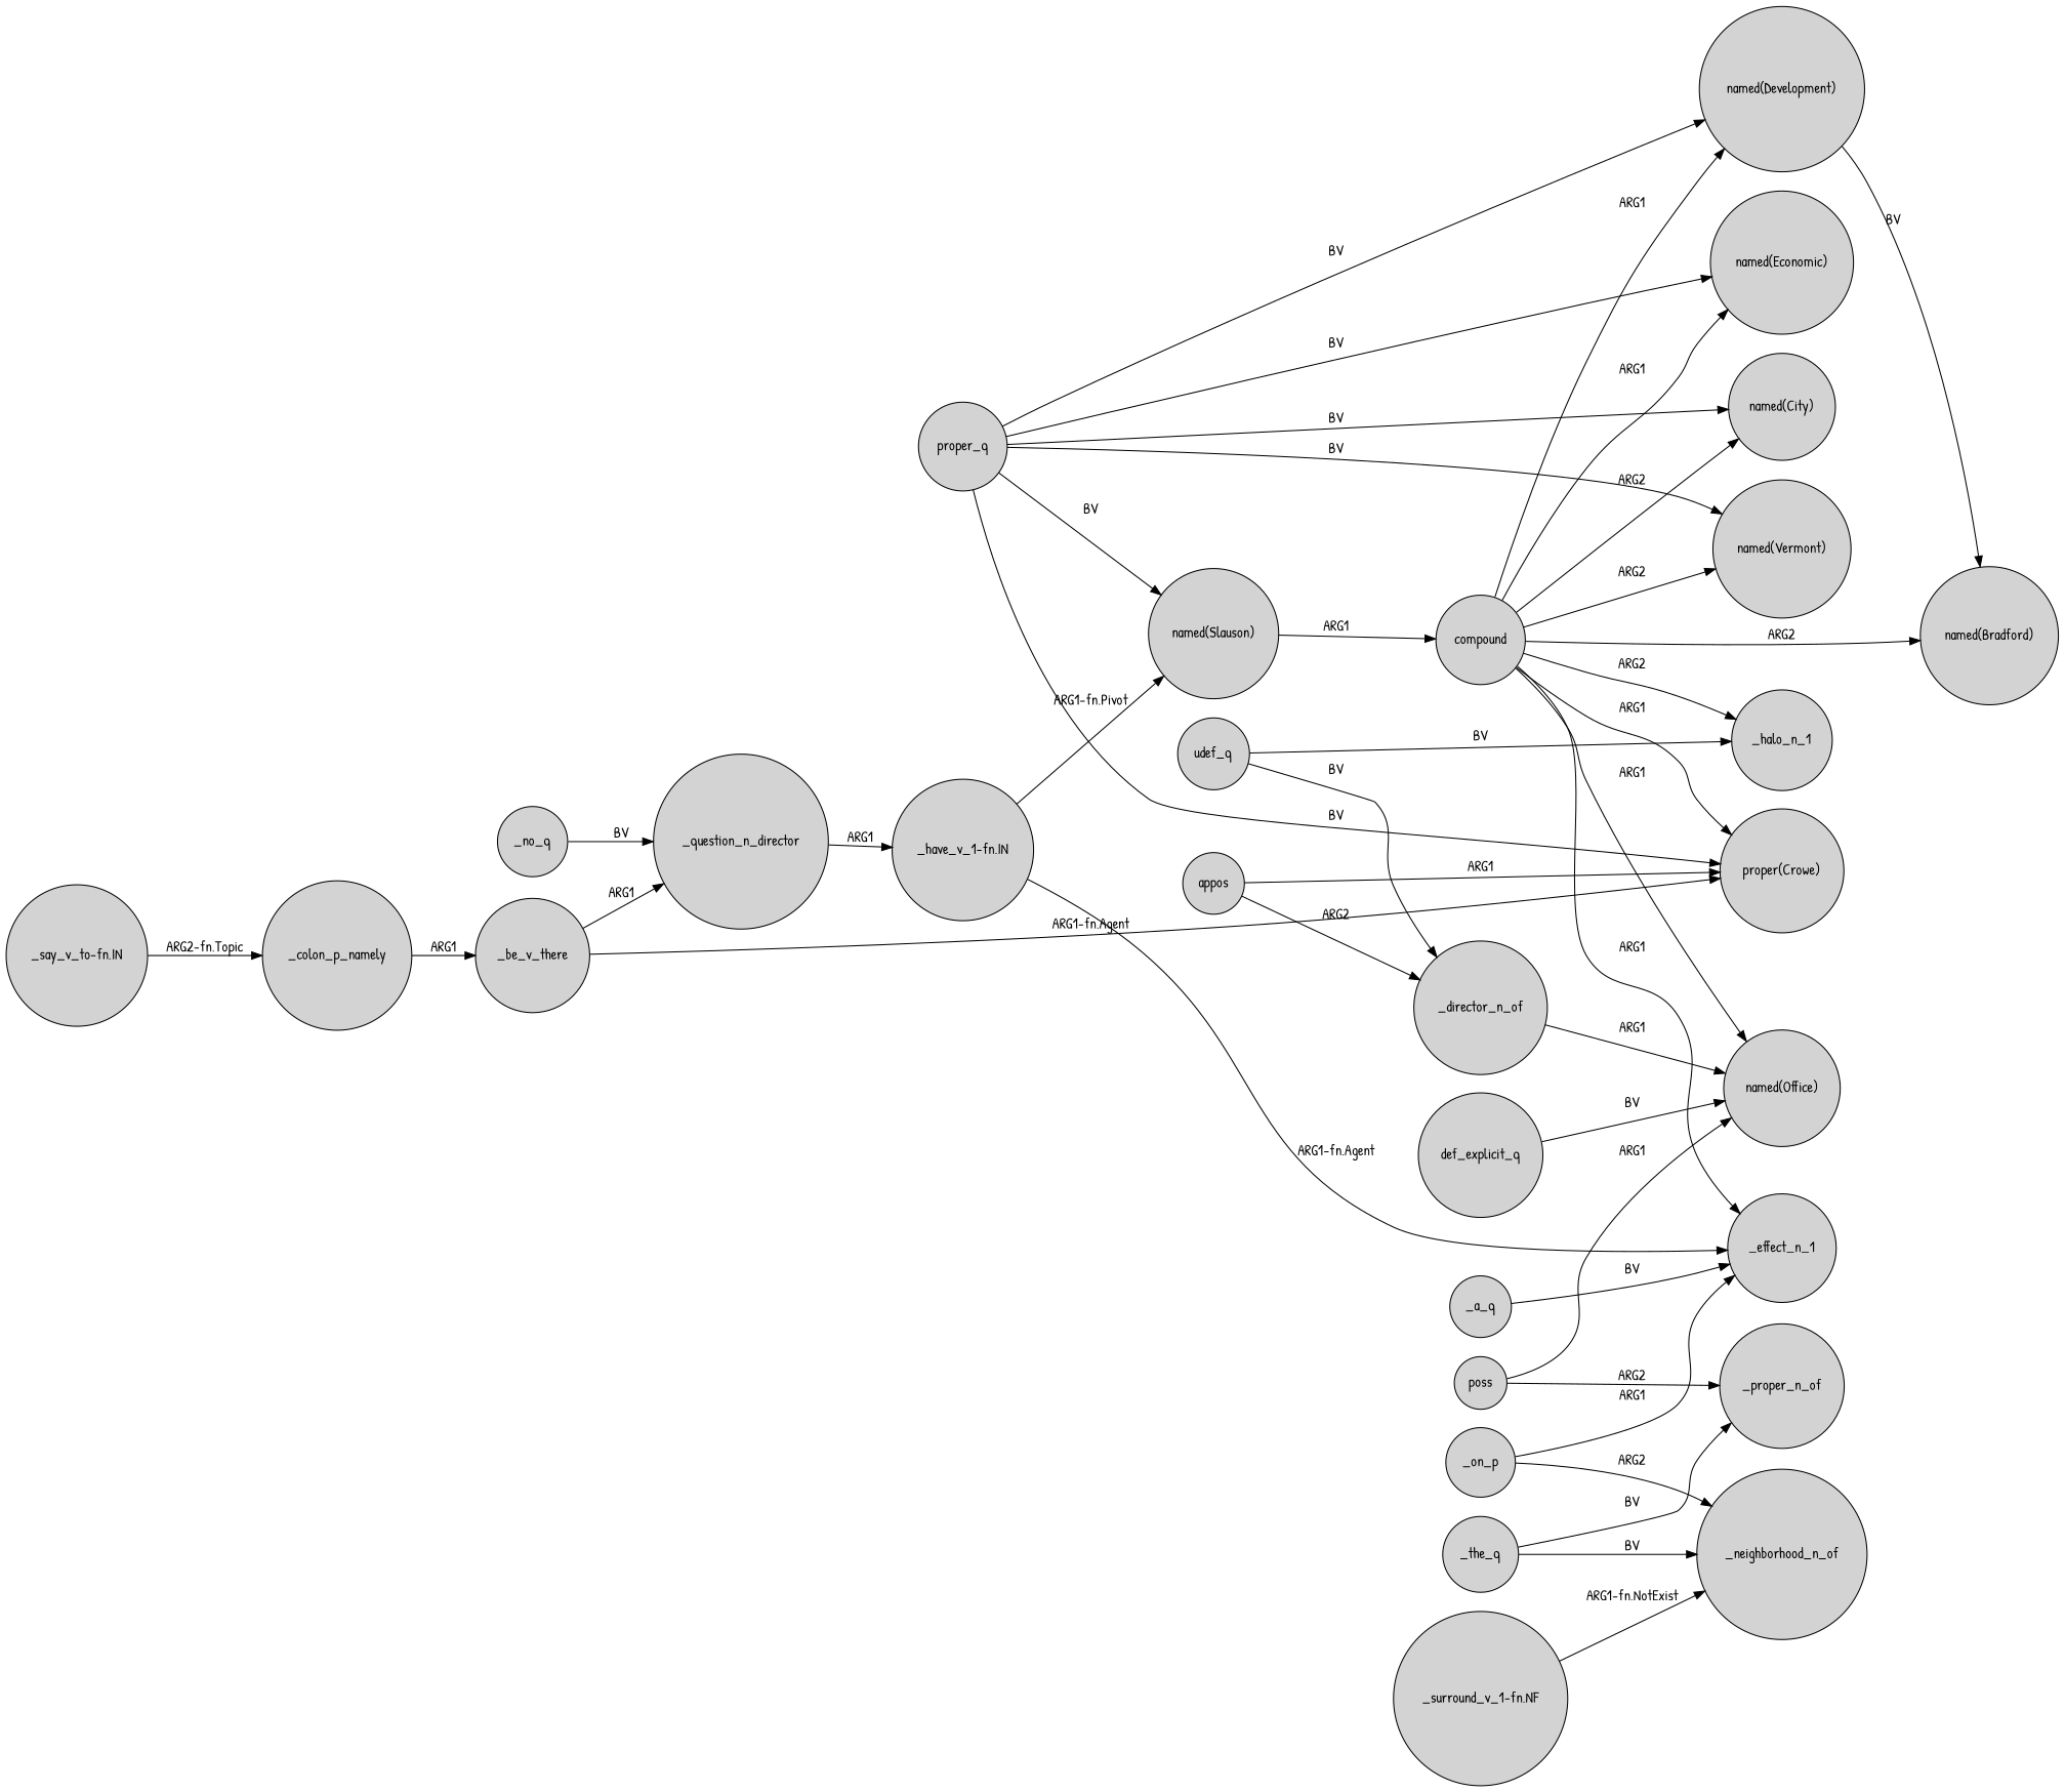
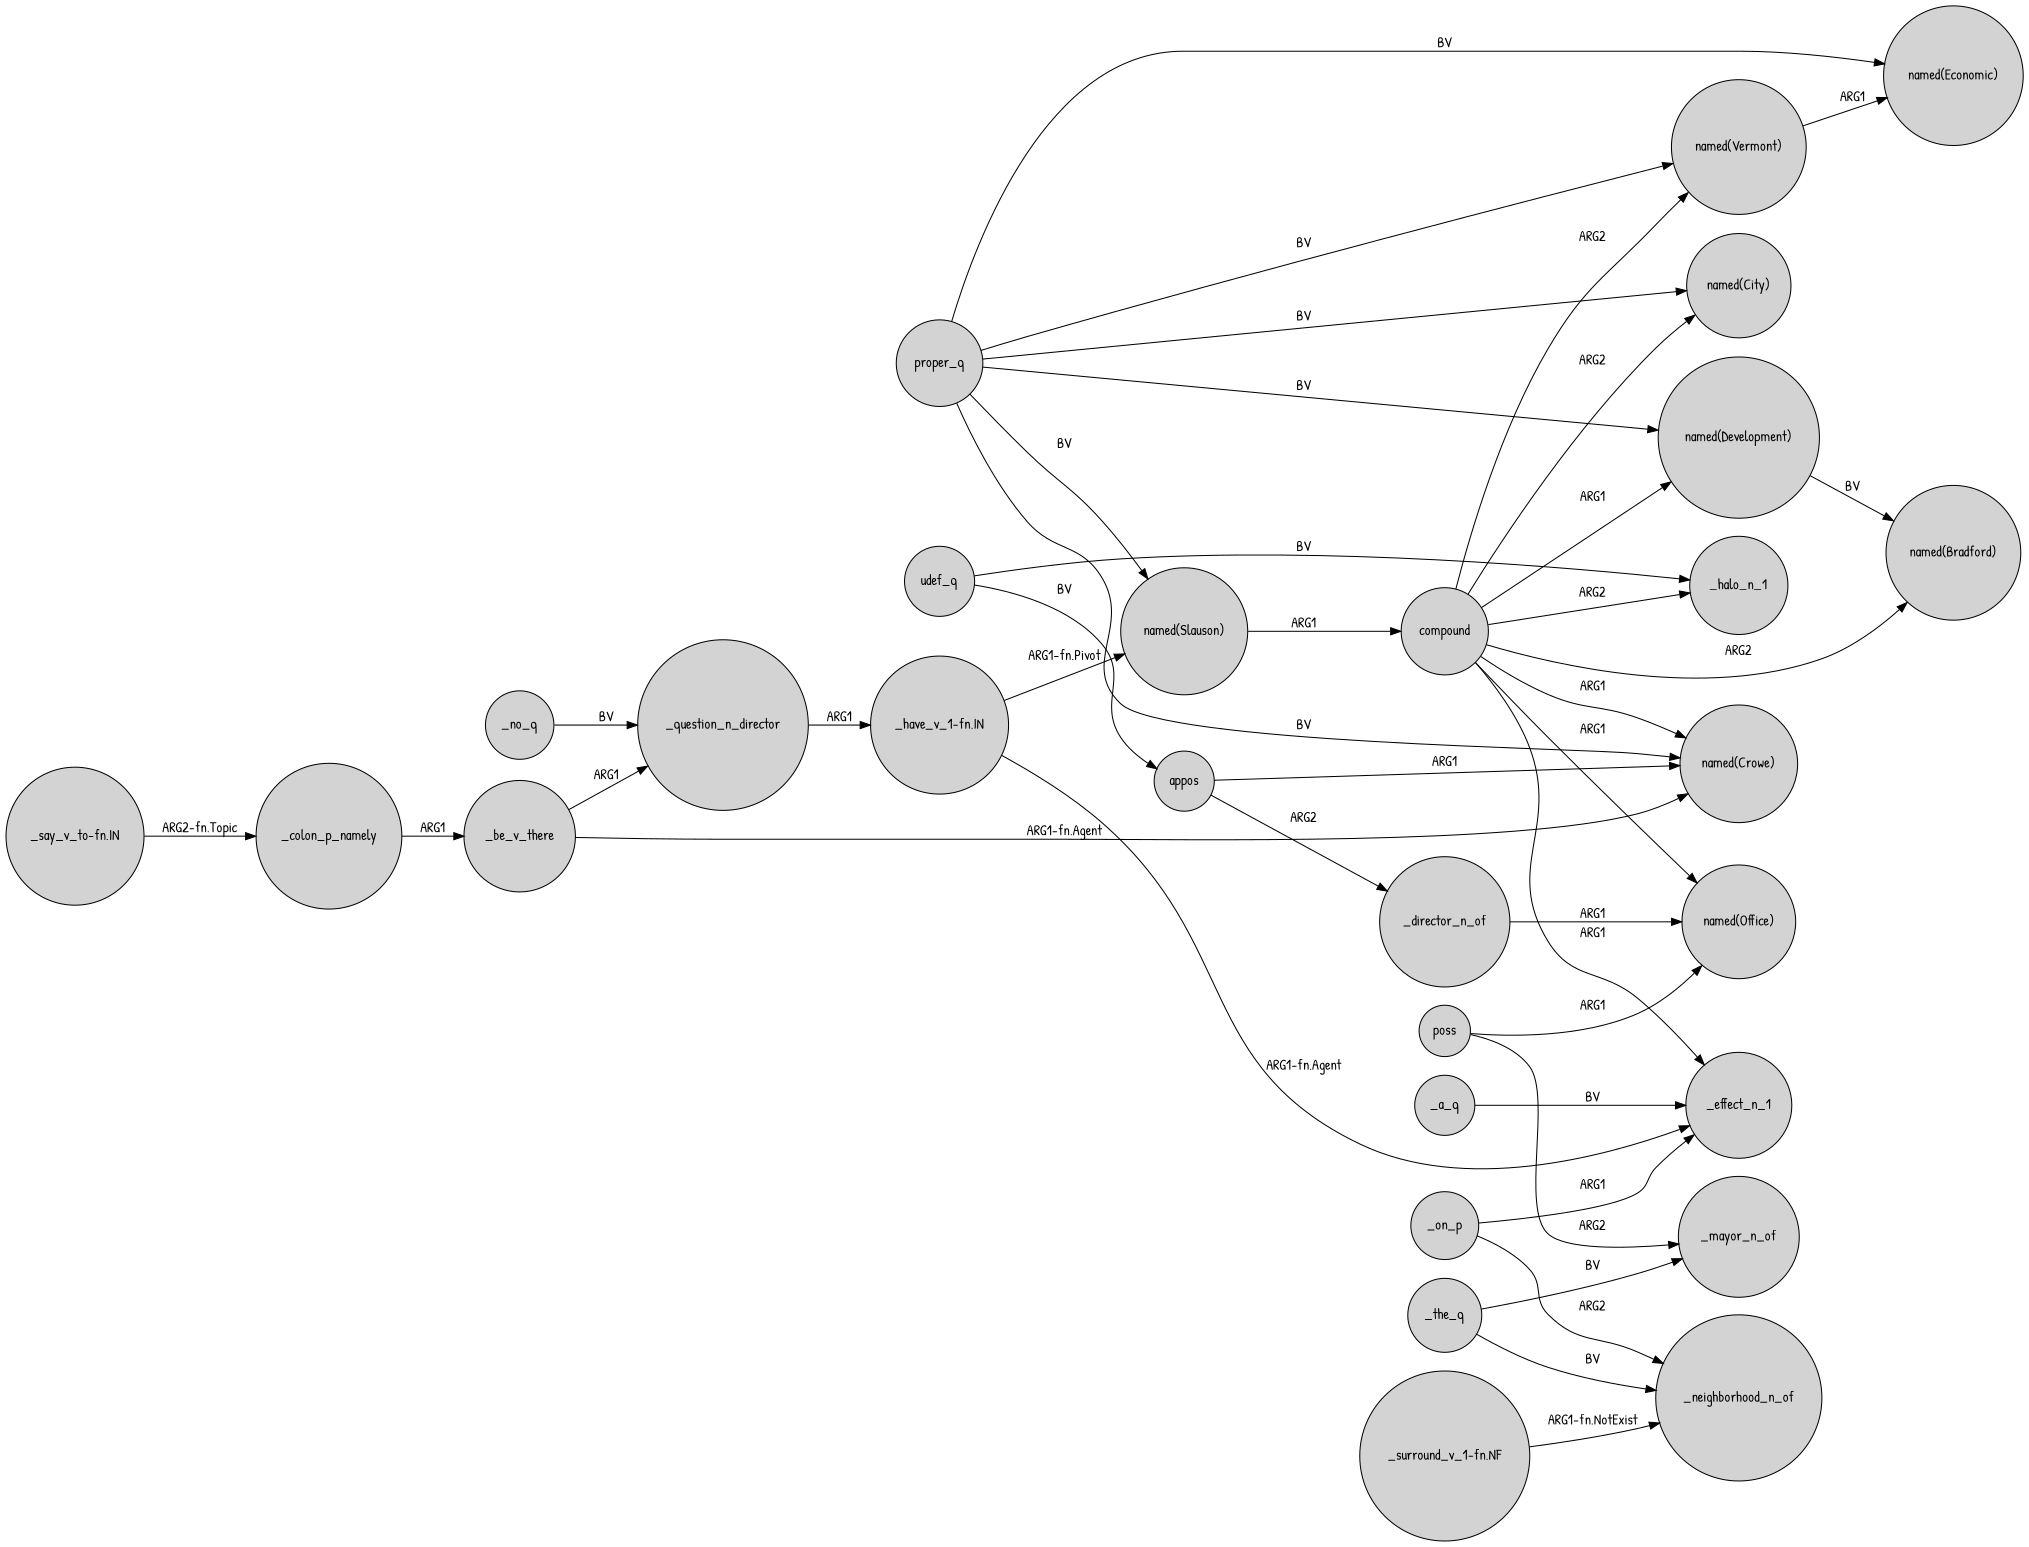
  digraph {
    fontname="Patrick Hand"
    rankdir=LR
    node [fontname="Patrick Hand" shape=circle style=filled]
    edge [fontname="Patrick Hand"]
    proper_q
    "named(Economic)"
-   "named(Crowe)" [label="proper(Crowe)"]
+   "named(Crowe)"
    "named(Development)"
    "named(City)"
    "named(Vermont)"
    "named(Slauson)"
    "named(Bradford)"
    compound
    "_surround_v_1-fn.NF"
    _neighborhood_n_of
    appos
    _director_n_of
    "named(Office)"
    _effect_n_1
    _halo_n_1
    poss
-   _mayor_n_of [label=_proper_n_of]
+   _mayor_n_of
    _the_q
    "_say_v_to-fn.IN"
    _colon_p_namely
    _be_v_there
    n23 [label=_question_n_director]
    _on_p
    "_have_v_1-fn.IN"
    _a_q
-   def_explicit_q
    udef_q
    _no_q
    proper_q -> "named(Economic)" [label=BV]
    proper_q -> "named(Crowe)" [label=BV]
    proper_q -> "named(Development)" [label=BV]
    proper_q -> "named(City)" [label=BV]
    proper_q -> "named(Vermont)" [label=BV]
    proper_q -> "named(Slauson)" [label=BV]
    "named(Development)" -> "named(Bradford)" [label=BV]
    "named(Slauson)" -> compound [label=ARG1]
-   compound -> "named(Economic)" [label=ARG1]
+   "named(Vermont)" -> "named(Economic)" [label=ARG1]
    compound -> "named(Crowe)" [label=ARG1]
    compound -> "named(Development)" [label=ARG1]
    compound -> "named(City)" [label=ARG2]
    compound -> "named(Vermont)" [label=ARG2]
    compound -> "named(Bradford)" [label=ARG2]
    compound -> "named(Office)" [label=ARG1]
    compound -> _effect_n_1 [label=ARG1]
    compound -> _halo_n_1 [label=ARG2]
    "_surround_v_1-fn.NF" -> _neighborhood_n_of [label="ARG1-fn.NotExist"]
    appos -> "named(Crowe)" [label=ARG1]
    appos -> _director_n_of [label=ARG2]
    _director_n_of -> "named(Office)" [label=ARG1]
    poss -> "named(Office)" [label=ARG1]
    poss -> _mayor_n_of [label=ARG2]
    _the_q -> _neighborhood_n_of [label=BV]
    _the_q -> _mayor_n_of [label=BV]
    "_say_v_to-fn.IN" -> _colon_p_namely [label="ARG2-fn.Topic"]
    _colon_p_namely -> _be_v_there [label=ARG1]
    _be_v_there -> "named(Crowe)" [label="ARG1-fn.Agent"]
    _be_v_there -> n23 [label=ARG1]
    n23 -> "_have_v_1-fn.IN" [label=ARG1]
    _on_p -> _neighborhood_n_of [label=ARG2]
    _on_p -> _effect_n_1 [label=ARG1]
    "_have_v_1-fn.IN" -> "named(Slauson)" [label="ARG1-fn.Pivot"]
    "_have_v_1-fn.IN" -> _effect_n_1 [label="ARG1-fn.Agent"]
    _a_q -> _effect_n_1 [label=BV]
-   def_explicit_q -> "named(Office)" [label=BV]
-   udef_q -> _director_n_of [label=BV]
+   udef_q -> appos [label=BV]
    udef_q -> _halo_n_1 [label=BV]
    _no_q -> n23 [label=BV]
  }
